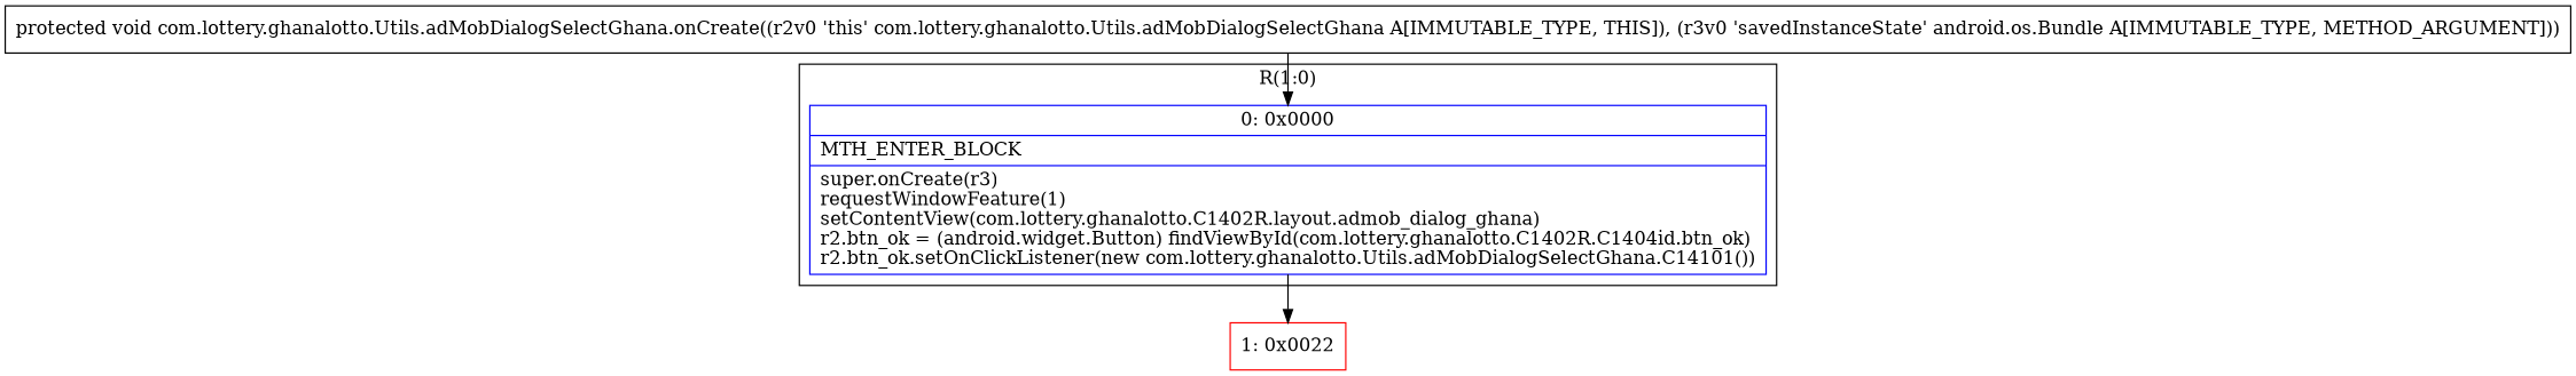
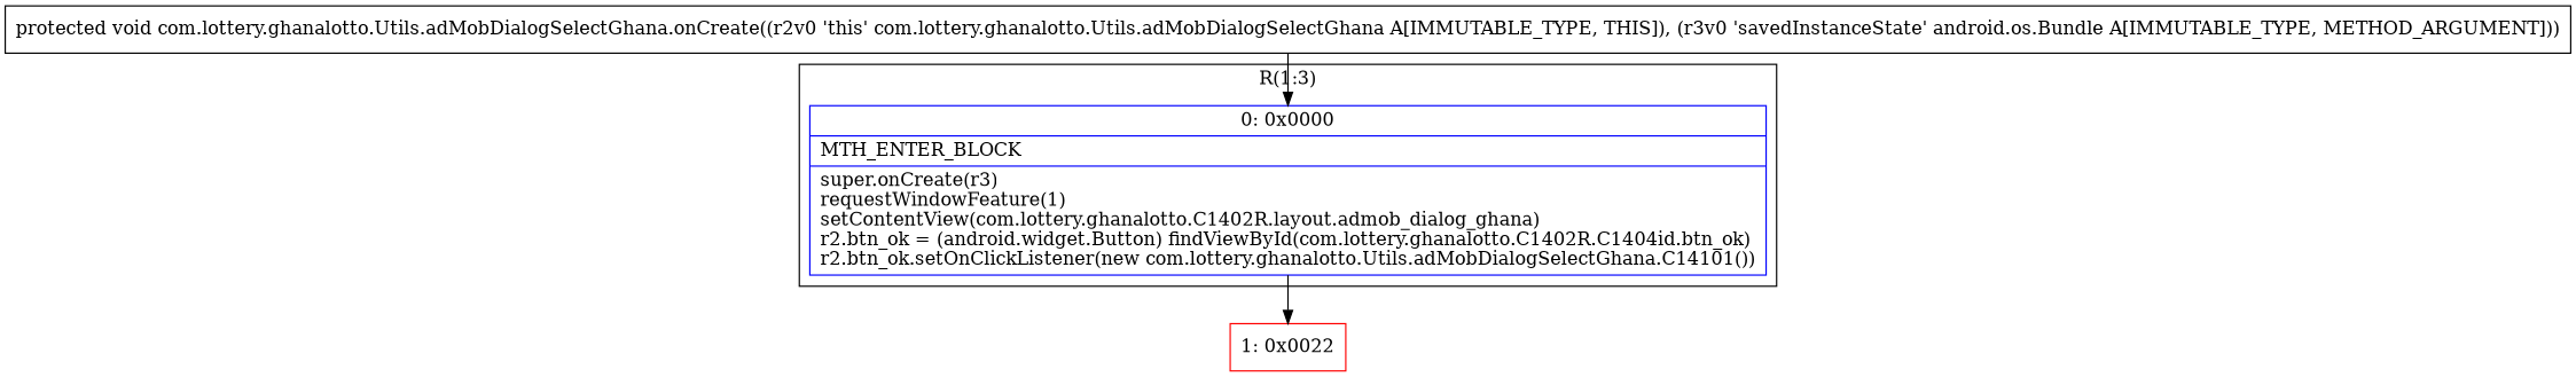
  digraph {
    node [shape=record]
    n1 [color=blue label="{0\:\ 0x0000|MTH_ENTER_BLOCK\l|super.onCreate(r3)\lrequestWindowFeature(1)\lsetContentView(com.lottery.ghanalotto.C1402R.layout.admob_dialog_ghana)\lr2.btn_ok = (android.widget.Button) findViewById(com.lottery.ghanalotto.C1402R.C1404id.btn_ok)\lr2.btn_ok.setOnClickListener(new com.lottery.ghanalotto.Utils.adMobDialogSelectGhana.C14101())\l}"]
    n2 [color=red label="{1\:\ 0x0022}"]
    n3 [label="{protected void com.lottery.ghanalotto.Utils.adMobDialogSelectGhana.onCreate((r2v0 'this' com.lottery.ghanalotto.Utils.adMobDialogSelectGhana A[IMMUTABLE_TYPE, THIS]), (r3v0 'savedInstanceState' android.os.Bundle A[IMMUTABLE_TYPE, METHOD_ARGUMENT])) }"]
    subgraph cluster_1 {
-     label="R(1:0)"
+     label="R(1:3)"
      n1
    }
    n1 -> n2
    n3 -> n1
  }
